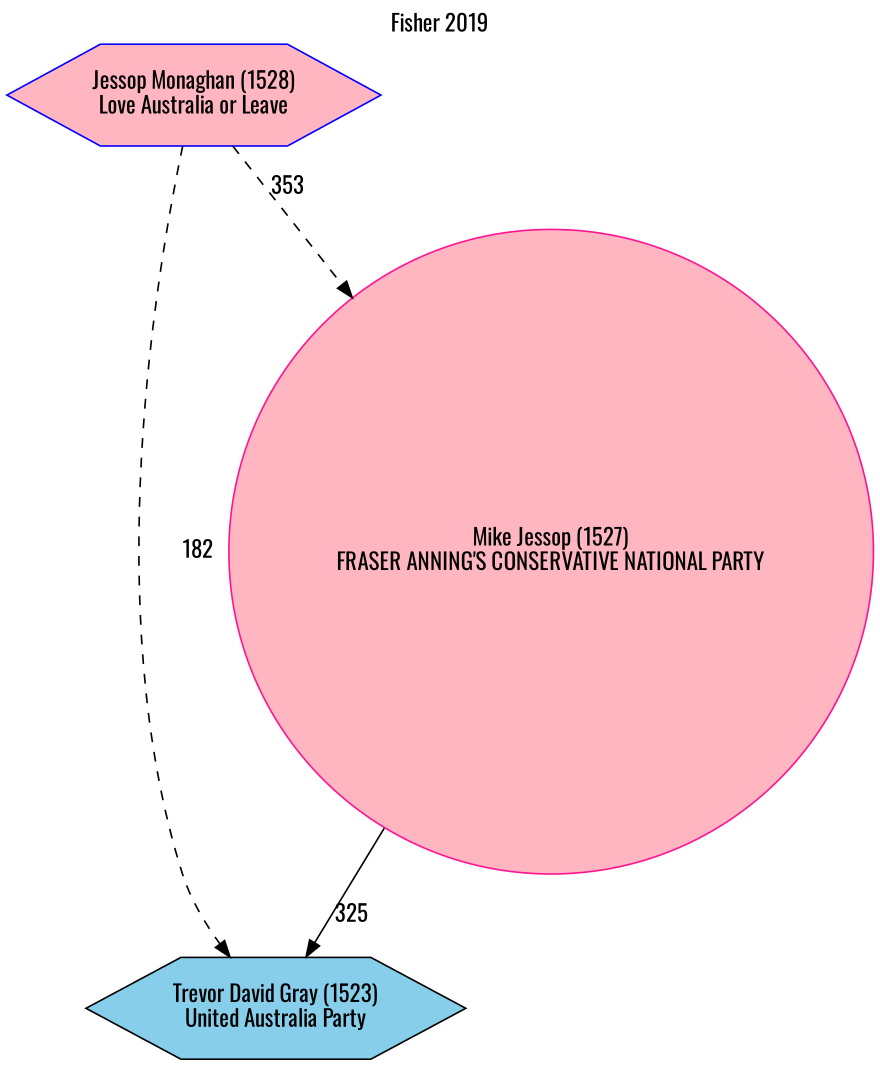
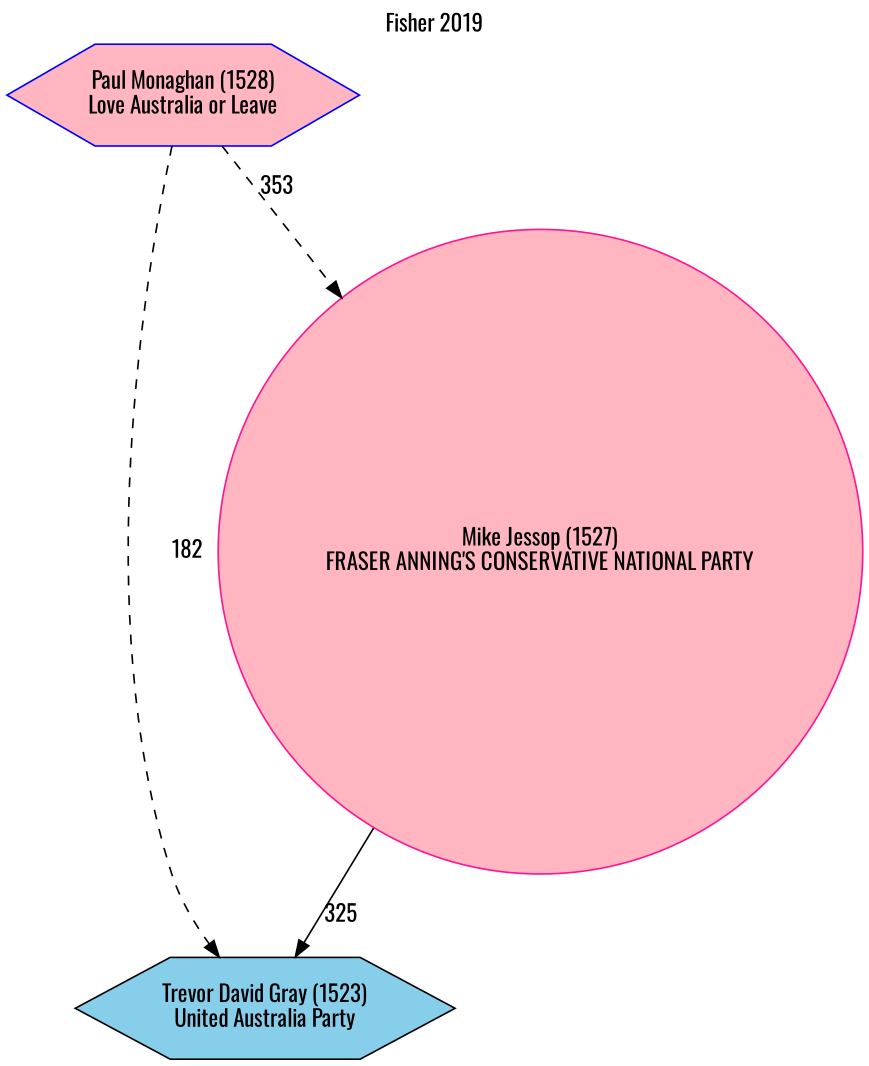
  digraph {
    label="Fisher 2019"
    labelloc=t
    mclimit=10
    fontname=Oswald
    node [shape=hexagon style=filled fillcolor=lightpink fontname=Oswald]
    edge [style=dashed fontname=Oswald]
    n1 [label="Trevor David Gray (1523)\nUnited Australia Party" fillcolor=skyblue color=black]
    n2 [label="Mike Jessop (1527)\nFRASER ANNING'S CONSERVATIVE NATIONAL PARTY" shape=circle color=deeppink]
-   n3 [label="Jessop Monaghan (1528)\nLove Australia or Leave" color=blue]
+   n3 [label="Paul Monaghan (1528)\nLove Australia or Leave" color=blue]
    n2 -> n1 [label=325 style=solid]
    n3 -> n1 [label=182]
    n3 -> n2 [label=353]
  }
